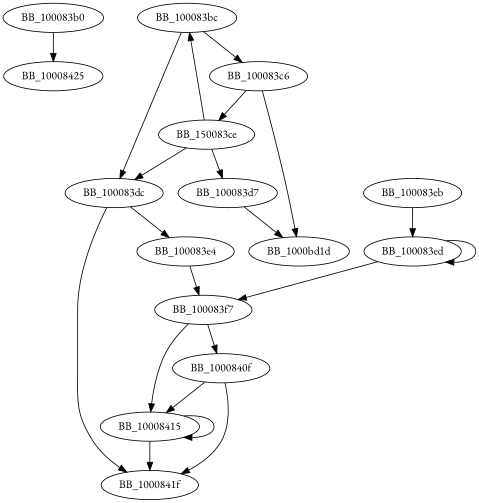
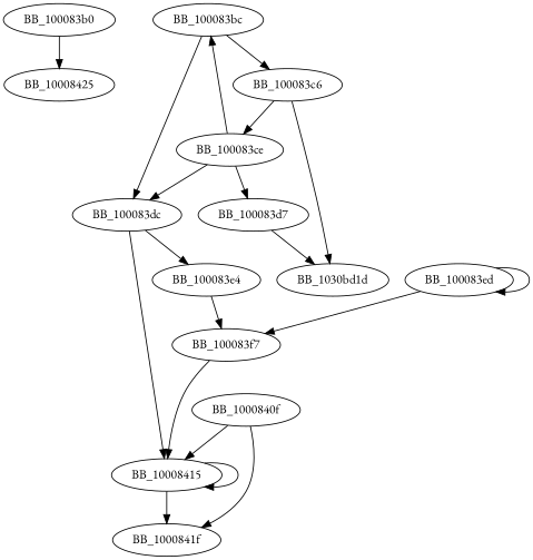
  digraph {
    fontname="EB Garamond"
    node [fontname="EB Garamond"]
    edge [fontname="EB Garamond"]
    BB_100083b0
    BB_10008425
    BB_100083bc
    BB_100083c6
    BB_100083dc
-   BB_100083ce [label=BB_150083ce]
-   BB_1000bd1d
+   BB_100083ce
+   BB_1000bd1d [label=BB_1030bd1d]
    BB_100083e4
    BB_10008415
    BB_100083d7
    BB_100083f7
    BB_1000841f
-   BB_100083eb
    BB_100083ed
    BB_1000840f
    BB_100083b0 -> BB_10008425
    BB_100083bc -> BB_100083c6
    BB_100083bc -> BB_100083dc
    BB_100083c6 -> BB_100083ce
    BB_100083c6 -> BB_1000bd1d
    BB_100083dc -> BB_100083e4
-   BB_100083dc -> BB_1000841f
+   BB_100083dc -> BB_10008415
    BB_100083ce -> BB_100083bc
    BB_100083ce -> BB_100083dc
    BB_100083ce -> BB_100083d7
    BB_100083e4 -> BB_100083f7
    BB_10008415 -> BB_10008415
    BB_10008415 -> BB_1000841f
    BB_100083d7 -> BB_1000bd1d
    BB_100083f7 -> BB_10008415
-   BB_100083f7 -> BB_1000840f
-   BB_100083eb -> BB_100083ed
    BB_100083ed -> BB_100083f7
    BB_100083ed -> BB_100083ed
    BB_1000840f -> BB_10008415
    BB_1000840f -> BB_1000841f
  }
